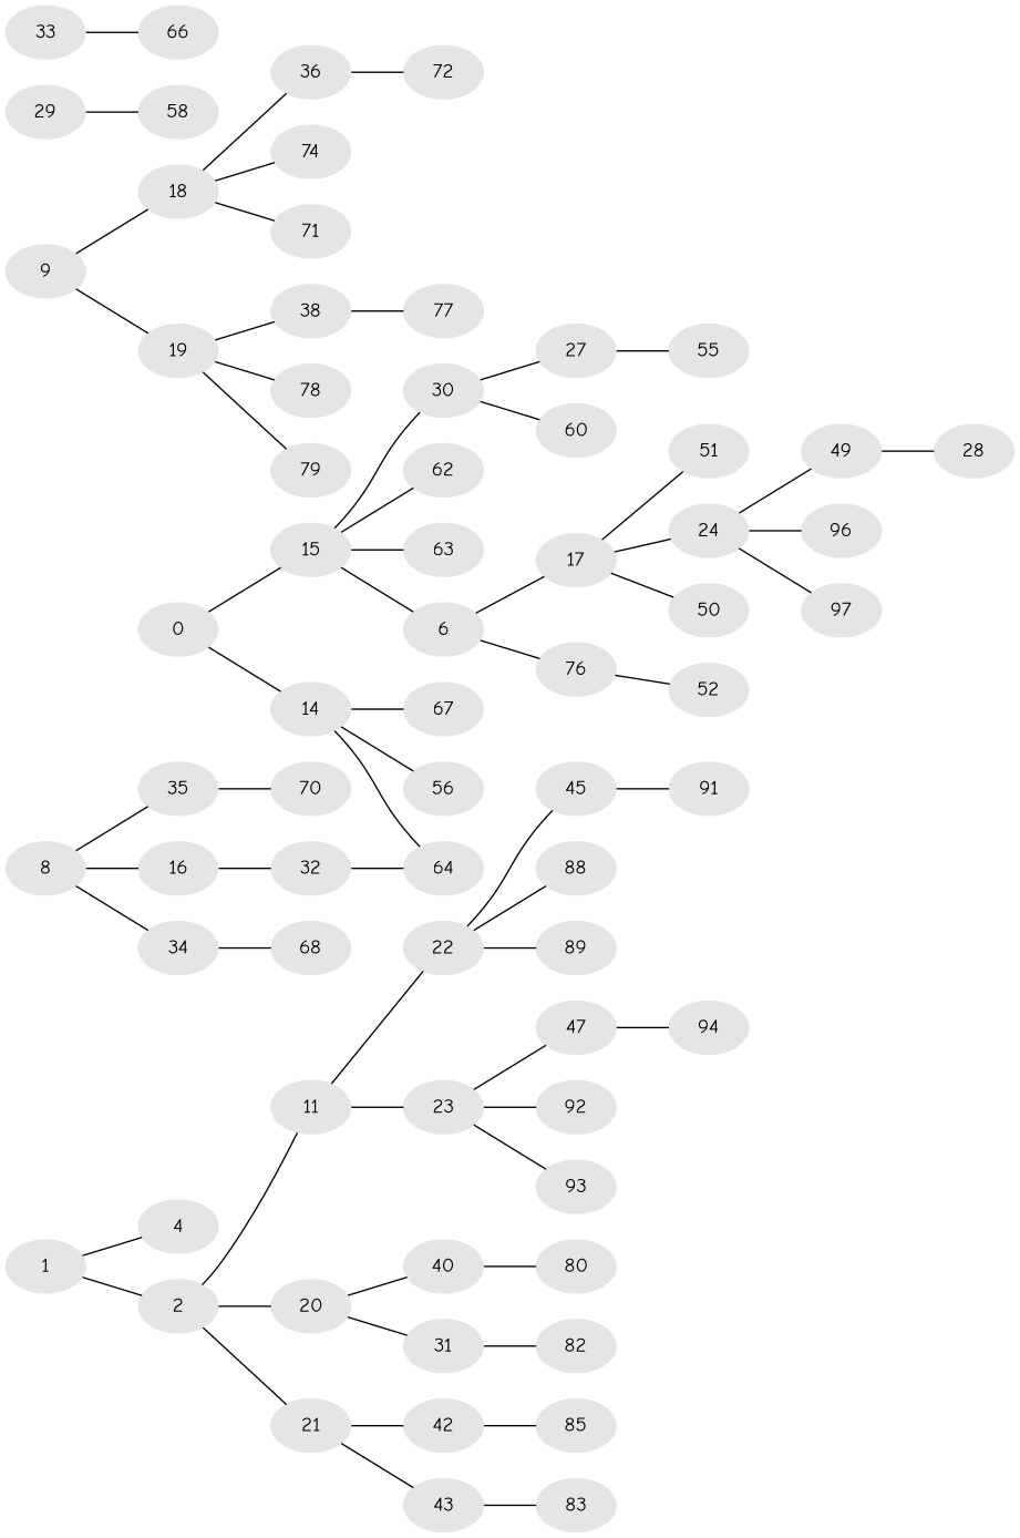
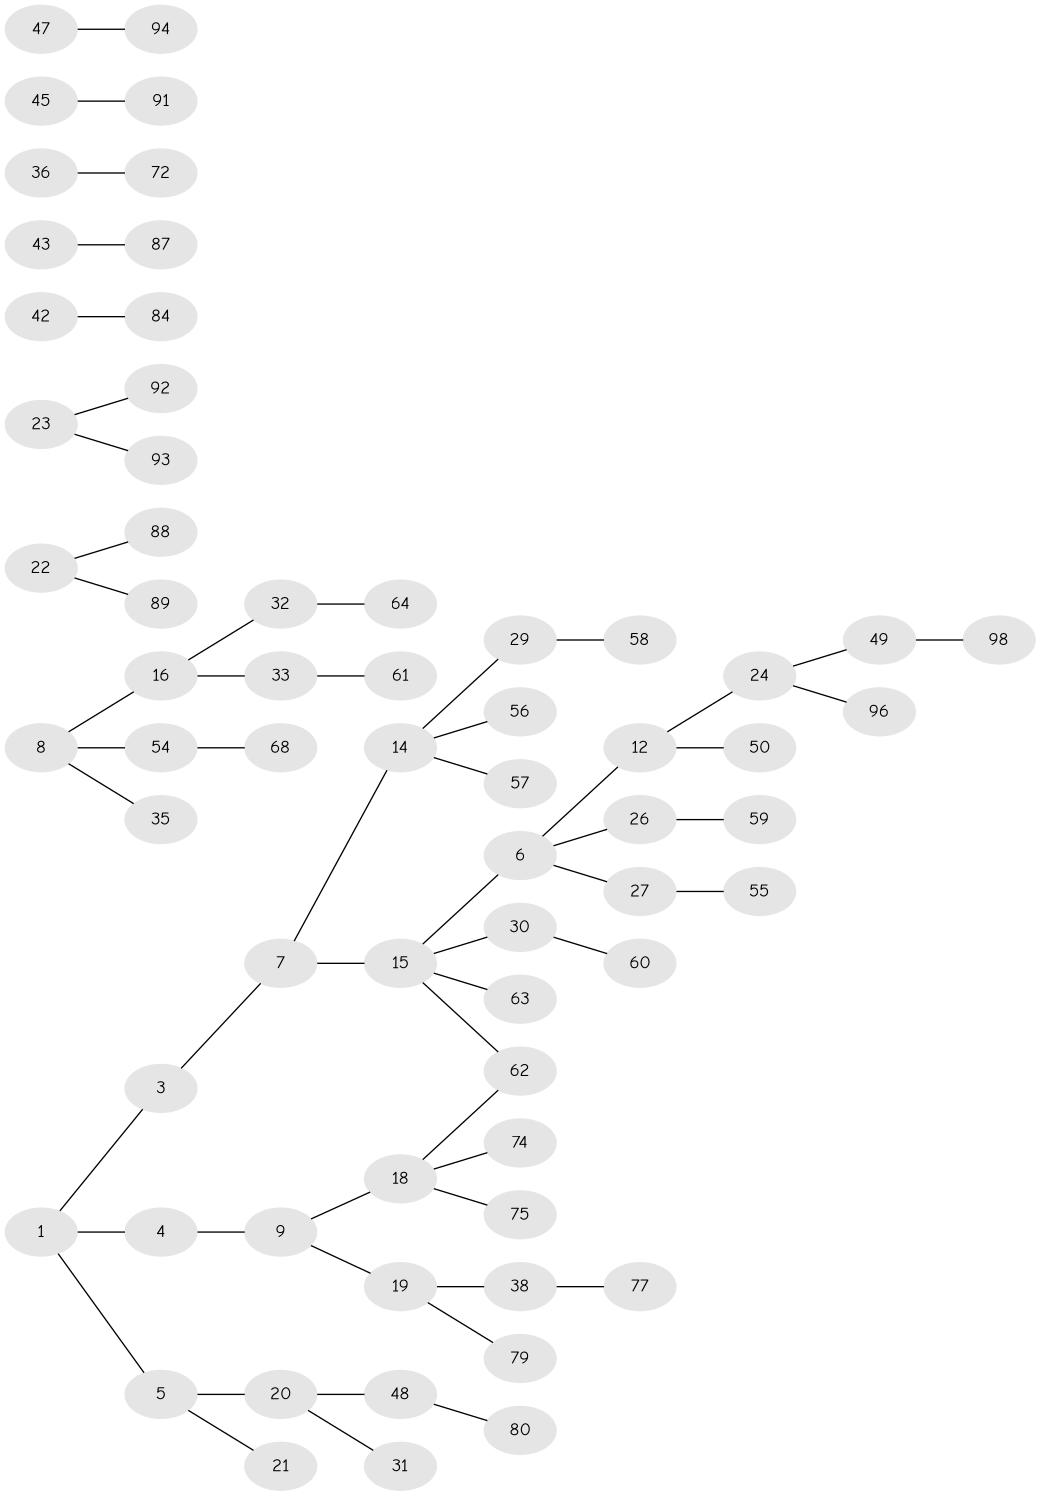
  graph {
    fontname="Comic Neue"
    rankdir=LR
    node [color=gray90 fontname="Comic Neue" style=filled latent=0.2]
    edge [fontname="Comic Neue"]
    1 [super="+2" latent=""]
+   3 [latent=1]
    4 [latent=0.5]
-   5 [latent=0.5 super="+10" label=2]
-   7 [latent=0.5 label=0]
+   5 [latent=0.5 super="+10"]
+   7 [latent=0.5]
    9 [latent=0.333333]
-   11 [latent=0.333333]
    20 [latent=0.25]
    21 [latent=0.25]
    6 [latent=0.5 super="+13"]
-   12 [latent=0.333333 super="+25" label=17]
-   26 [latent=0.25 super="+53" label=76]
+   12 [latent=0.333333 super="+25"]
+   26 [latent=0.25 super="+53"]
    27 [latent=0.25 super="+54"]
    14 [latent=0.333333 super="+28"]
    15 [latent=0.333333 super="+31"]
    8 [latent=0.333333 super="+17"]
    16 [latent=0.25]
-   34 [super="+69"]
+   34 [super="+69" label=54]
    35 [super="+71"]
    18 [latent=0.25 super="+37"]
    19 [latent=0.25 super="+39"]
    22 [latent=0.25 super="+44"]
    23 [latent=0.25 super="+46"]
-   40 [super="+81"]
+   40 [super="+81" label=48]
    n25 [label=31 super="+83"]
    42 [super="+85"]
    43 [super="+86"]
    24 [latent=0.25 super="+48"]
    50 [super="+100"]
-   51
-   52
+   52 [label=59]
    55
    29 [latent=0.25 super="+59"]
    56
-   57 [label=67]
+   57
    30 [latent=0.25 super="+61"]
    62
    63
    32 [super="+65"]
    33 [super="+67"]
    68 [latent=0.166667]
-   70 [latent=0.166667]
    36 [super="+73"]
    74 [latent=0.166667]
-   75 [latent=0.166667 label=71]
+   75 [latent=0.166667]
    38 [super="+76"]
-   78 [latent=0.166667]
    79 [latent=0.166667]
    45 [super="+90"]
    88 [latent=0.166667]
    89 [latent=0.166667]
    47 [super="+95"]
    92 [latent=0.166667]
    93 [latent=0.166667]
    49 [super="+99"]
    96 [latent=0.166667]
-   97 [latent=0.166667]
    58
    60
    64 [latent=0.166667]
-   66 [latent=0.166667]
+   66 [latent=0.166667 label=61]
    72 [latent=0.166667]
    77 [latent=0.166667]
    80 [latent=0.166667]
-   82 [latent=0.166667]
-   84 [latent=0.166667 label=85]
-   87 [latent=0.166667 label=83]
+   84 [latent=0.166667]
+   87 [latent=0.166667]
    91 [latent=0.166667]
    94 [latent=0.166667]
-   98 [latent=0.166667 label=28]
+   98 [latent=0.166667]
+   1 -- 3
    1 -- 4
    1 -- 5
-   5 -- 11
+   3 -- 7
+   4 -- 9
    5 -- 20
    5 -- 21
    7 -- 14
    7 -- 15
    9 -- 18
    9 -- 19
-   11 -- 22
-   11 -- 23
    20 -- 40
    20 -- n25
-   21 -- 42
-   21 -- 43
    6 -- 12
    6 -- 26
-   30 -- 27
+   6 -- 27
    12 -- 24
    12 -- 50
-   12 -- 51
    26 -- 52
    27 -- 55
-   14 -- 64
+   14 -- 29
    14 -- 56
    14 -- 57
    15 -- 6
    15 -- 30
    15 -- 62
    15 -- 63
    8 -- 16
    8 -- 34
    8 -- 35
    16 -- 32
+   16 -- 33
    34 -- 68
-   35 -- 70
-   18 -- 36
+   18 -- 62
    18 -- 74
    18 -- 75
    19 -- 38
-   19 -- 78
    19 -- 79
-   22 -- 45
    22 -- 88
    22 -- 89
-   23 -- 47
    23 -- 92
    23 -- 93
    40 -- 80
-   n25 -- 82
    42 -- 84
    43 -- 87
    24 -- 49
    24 -- 96
-   24 -- 97
    29 -- 58
    30 -- 60
    32 -- 64
    33 -- 66
    36 -- 72
    38 -- 77
    45 -- 91
    47 -- 94
    49 -- 98
  }
